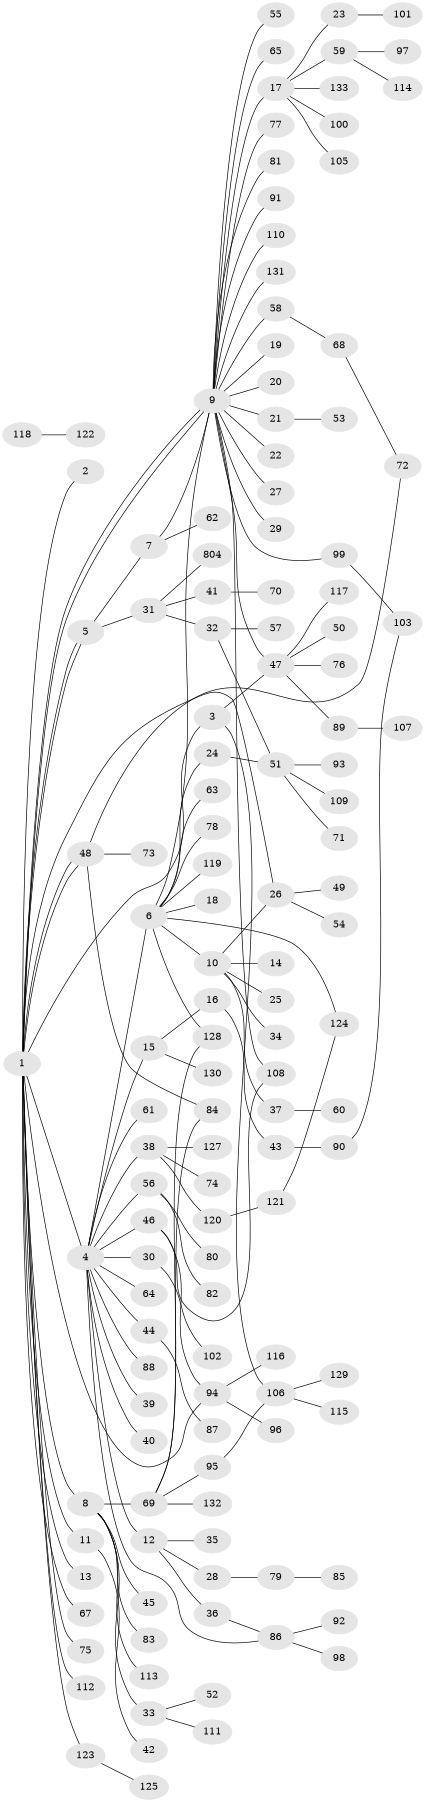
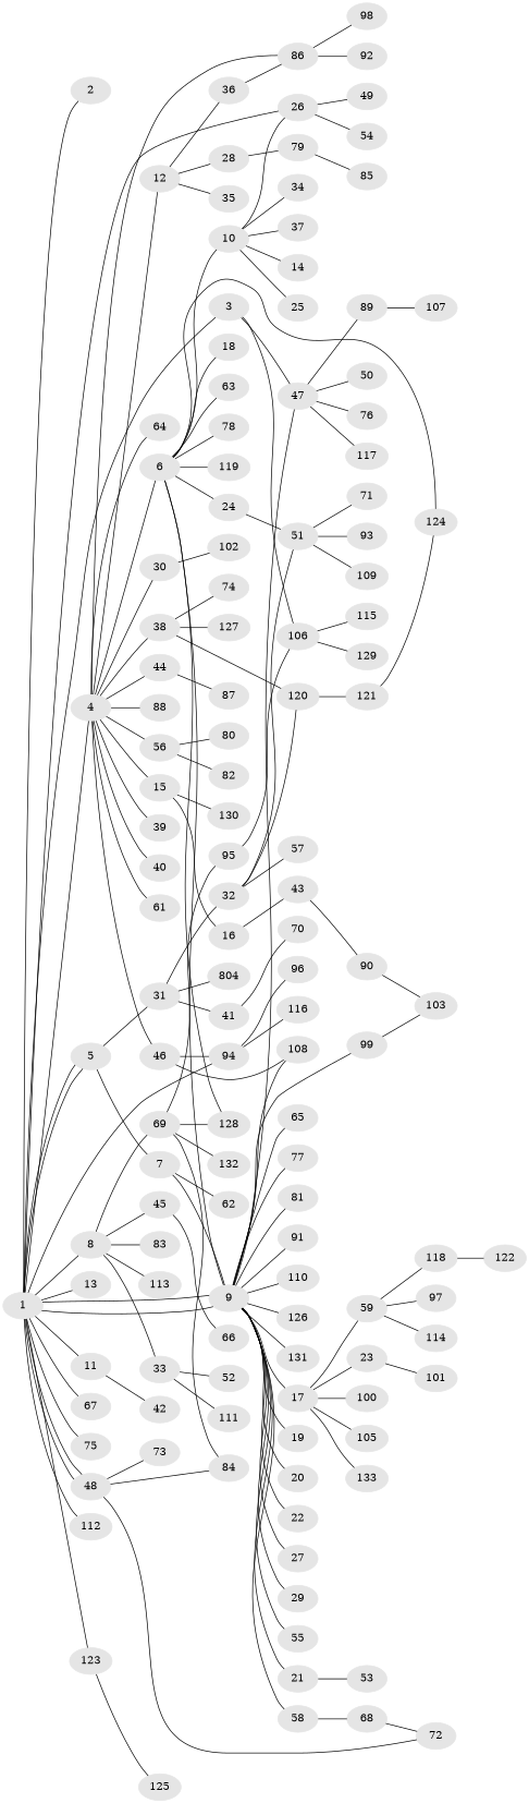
  graph {
    rankdir=LR
    node [color=gray90 style=filled]
    1
    2
    3
    4
    5
    8
    9
    11
    13
    26
    48
    67
    75
    94
    112
    123
    47
    106
    6
    12
    15
    30
    38
    39
    40
    44
    46
    56
    61
    64
    86
    88
    7
    31
    33
    45
    69
    83
    113
    17
    19
    20
    21
    22
    27
    29
    55
    58
    65
    77
    81
    91
    99
    108
    110
+   126
    131
    42
    49
    54
    72
    73
    84
    96
    116
    125
    50
    76
    89
    117
    115
    129
    10
    18
    24
    63
    78
    119
    124
    128
    28
    35
    36
    16
    130
    102
    120
    74
    127
    87
    80
    82
    92
    98
    62
    32
    41
    n98 [label=804]
    14
    25
    34
    37
    51
    52
    111
+   66
    95
    132
    23
    59
    100
    105
    133
    53
    68
    103
-   60
    79
    43
    90
    101
    97
    114
    118
    71
    93
    109
    85
    57
    70
    121
    107
    122
    1 -- 2
    1 -- 3
    1 -- 4
    1 -- 5
    1 -- 5
    1 -- 8
    1 -- 9
    1 -- 9
    1 -- 11
    1 -- 13
    1 -- 26
    1 -- 48
    1 -- 48
    1 -- 67
    1 -- 75
    1 -- 94
    1 -- 112
    1 -- 123
    3 -- 47
    3 -- 106
    4 -- 6
    4 -- 12
    4 -- 15
    4 -- 30
    4 -- 38
    4 -- 39
    4 -- 40
    4 -- 44
    4 -- 46
    4 -- 56
    4 -- 61
    4 -- 64
    4 -- 86
    4 -- 88
    5 -- 7
    5 -- 31
    8 -- 33
    8 -- 45
    8 -- 69
    8 -- 83
    8 -- 113
    9 -- 47
    9 -- 17
    9 -- 19
    9 -- 20
    9 -- 21
    9 -- 22
    9 -- 27
    9 -- 29
    9 -- 55
    9 -- 58
    9 -- 65
    9 -- 77
    9 -- 81
    9 -- 91
    9 -- 99
    9 -- 108
    9 -- 110
+   9 -- 126
    9 -- 131
    11 -- 42
    26 -- 49
    26 -- 54
    48 -- 72
    48 -- 73
    48 -- 84
    94 -- 96
    94 -- 116
    123 -- 125
    47 -- 50
    47 -- 76
    47 -- 89
    47 -- 117
    106 -- 115
    106 -- 129
    6 -- 9
    6 -- 10
    6 -- 18
    6 -- 24
    6 -- 63
    6 -- 78
    6 -- 119
    6 -- 124
    6 -- 128
    12 -- 28
    12 -- 35
    12 -- 36
    15 -- 16
    15 -- 130
    30 -- 102
    38 -- 120
    38 -- 74
    38 -- 127
    44 -- 87
    46 -- 94
    46 -- 108
    56 -- 80
    56 -- 82
    86 -- 92
    86 -- 98
    7 -- 9
    7 -- 62
    31 -- 32
    31 -- 41
    31 -- n98
    33 -- 52
    33 -- 111
+   45 -- 66
    69 -- 84
    69 -- 128
    69 -- 95
    69 -- 132
    17 -- 23
    17 -- 59
    17 -- 100
    17 -- 105
    17 -- 133
    21 -- 53
    58 -- 68
    99 -- 103
    89 -- 107
    10 -- 26
    10 -- 14
    10 -- 25
    10 -- 34
    10 -- 37
    24 -- 51
    28 -- 79
    36 -- 86
    16 -- 43
    120 -- 121
+   32 -- 120
    32 -- 51
    32 -- 57
    41 -- 70
-   37 -- 60
    51 -- 71
    51 -- 93
    51 -- 109
    95 -- 106
    23 -- 101
    59 -- 97
    59 -- 114
+   59 -- 118
    68 -- 72
    79 -- 85
    43 -- 90
    90 -- 103
    118 -- 122
    121 -- 124
  }
